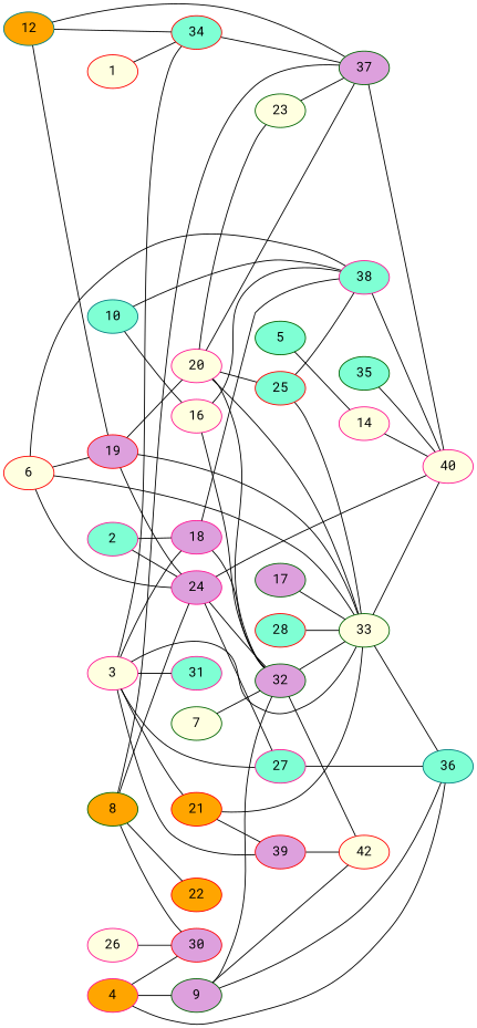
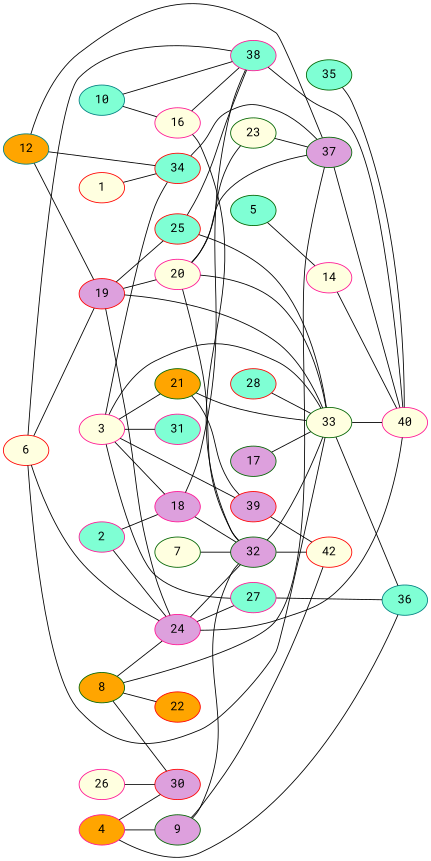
  graph {
    fontname="Roboto Mono"
    rankdir=LR
    node [color=deeppink fillcolor=lightyellow fontname="Roboto Mono" style=filled]
    edge [fontname="Roboto Mono" weight=1.0]
    1 [color=red]
    34 [color=red fillcolor=aquamarine]
    37 [color=darkgreen fillcolor=plum]
    2 [fillcolor=aquamarine]
    18 [fillcolor=plum]
    24 [fillcolor=plum]
    38 [fillcolor=aquamarine]
    32 [color=darkgreen fillcolor=plum]
    27 [fillcolor=aquamarine]
    40
    3
-   21 [color=red fillcolor=orange]
+   21 [color=darkgreen fillcolor=orange]
    31 [fillcolor=aquamarine]
    33 [color=darkgreen]
    39 [color=red fillcolor=plum]
    36 [color=teal fillcolor=aquamarine]
    42 [color=red]
    4 [fillcolor=orange]
    9 [color=darkgreen fillcolor=plum]
    30 [color=red fillcolor=plum]
    5 [color=darkgreen fillcolor=aquamarine]
    14
    6 [color=red]
    19 [color=red fillcolor=plum]
    20
    25 [color=red fillcolor=aquamarine]
    7 [color=darkgreen]
    8 [color=darkgreen fillcolor=orange]
    22 [color=red fillcolor=orange]
    10 [color=teal fillcolor=aquamarine]
    16
    12 [color=teal fillcolor=orange]
    17 [color=darkgreen fillcolor=plum]
    23 [color=darkgreen]
    26
    28 [color=red fillcolor=aquamarine]
    35 [color=darkgreen fillcolor=aquamarine]
    1 -- 34
    34 -- 37 [weight=2.0]
    37 -- 40
    2 -- 18
    2 -- 24
    18 -- 38
    18 -- 32
    24 -- 32
    24 -- 27
    24 -- 40 [weight=3.0]
    38 -- 40
    32 -- 33 [weight=2.0]
    32 -- 42
    27 -- 36
    3 -- 34
    3 -- 18
    3 -- 27
    3 -- 21
    3 -- 31
    3 -- 33
    3 -- 39
    21 -- 33 [weight=2.0]
    21 -- 39
    33 -- 40 [weight=2.0]
    33 -- 36 [weight=2.0]
    39 -- 42
    4 -- 36
    4 -- 9
    4 -- 30
    9 -- 32
-   9 -- 36
    9 -- 42
    5 -- 14
    14 -- 40
    6 -- 24
    6 -- 38
    6 -- 33
    6 -- 19
    19 -- 24
    19 -- 33
    19 -- 20
-   20 -- 25
+   19 -- 25
    20 -- 37
    20 -- 32
    20 -- 33
    20 -- 23
    25 -- 38
    25 -- 33
    7 -- 32
    8 -- 37
    8 -- 24
    8 -- 30
    8 -- 22
    10 -- 38
    10 -- 16
    16 -- 38
    16 -- 32
    12 -- 34
    12 -- 37
    12 -- 19
    17 -- 33
    23 -- 37
    26 -- 30
    28 -- 33
    35 -- 40
  }
